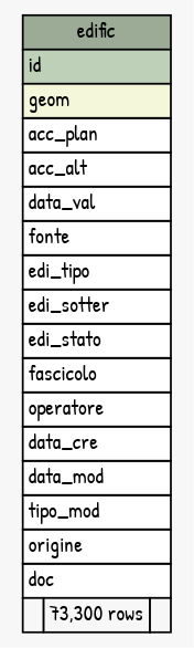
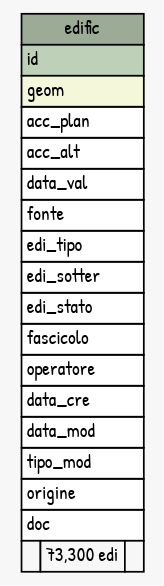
  digraph {
    bgcolor="#f7f7f7"
    fontname="Patrick Hand"
    fontsize=11
    nodesep=0.18
    rankdir=RL
    ranksep=0.46
-   n1 [fontname="Patrick Hand" fontsize=11 label=<     <TABLE BORDER="0" CELLBORDER="1" CELLSPACING="0" BGCOLOR="#ffffff">       <TR><TD COLSPAN="3" BGCOLOR="#9bab96" ALIGN="CENTER">edific</TD></TR>       <TR><TD PORT="id" COLSPAN="3" BGCOLOR="#bed1b8" ALIGN="LEFT">id</TD></TR>       <TR><TD PORT="geom" COLSPAN="3" BGCOLOR="#f4f7da" ALIGN="LEFT">geom</TD></TR>       <TR><TD PORT="acc_plan" COLSPAN="3" ALIGN="LEFT">acc_plan</TD></TR>       <TR><TD PORT="acc_alt" COLSPAN="3" ALIGN="LEFT">acc_alt</TD></TR>       <TR><TD PORT="data_val" COLSPAN="3" ALIGN="LEFT">data_val</TD></TR>       <TR><TD PORT="fonte" COLSPAN="3" ALIGN="LEFT">fonte</TD></TR>       <TR><TD PORT="edi_tipo" COLSPAN="3" ALIGN="LEFT">edi_tipo</TD></TR>       <TR><TD PORT="edi_sotter" COLSPAN="3" ALIGN="LEFT">edi_sotter</TD></TR>       <TR><TD PORT="edi_stato" COLSPAN="3" ALIGN="LEFT">edi_stato</TD></TR>       <TR><TD PORT="fascicolo" COLSPAN="3" ALIGN="LEFT">fascicolo</TD></TR>       <TR><TD PORT="operatore" COLSPAN="3" ALIGN="LEFT">operatore</TD></TR>       <TR><TD PORT="data_cre" COLSPAN="3" ALIGN="LEFT">data_cre</TD></TR>       <TR><TD PORT="data_mod" COLSPAN="3" ALIGN="LEFT">data_mod</TD></TR>       <TR><TD PORT="tipo_mod" COLSPAN="3" ALIGN="LEFT">tipo_mod</TD></TR>       <TR><TD PORT="origine" COLSPAN="3" ALIGN="LEFT">origine</TD></TR>       <TR><TD PORT="doc" COLSPAN="3" ALIGN="LEFT">doc</TD></TR>       <TR><TD ALIGN="LEFT" BGCOLOR="#f7f7f7">  </TD><TD ALIGN="RIGHT" BGCOLOR="#f7f7f7">73,300 rows</TD><TD ALIGN="RIGHT" BGCOLOR="#f7f7f7">  </TD></TR>     </TABLE>> shape=plaintext]
+   n1 [fontname="Patrick Hand" fontsize=11 label=<     <TABLE BORDER="0" CELLBORDER="1" CELLSPACING="0" BGCOLOR="#ffffff">       <TR><TD COLSPAN="3" BGCOLOR="#9bab96" ALIGN="CENTER">edific</TD></TR>       <TR><TD PORT="id" COLSPAN="3" BGCOLOR="#bed1b8" ALIGN="LEFT">id</TD></TR>       <TR><TD PORT="geom" COLSPAN="3" BGCOLOR="#f4f7da" ALIGN="LEFT">geom</TD></TR>       <TR><TD PORT="acc_plan" COLSPAN="3" ALIGN="LEFT">acc_plan</TD></TR>       <TR><TD PORT="acc_alt" COLSPAN="3" ALIGN="LEFT">acc_alt</TD></TR>       <TR><TD PORT="data_val" COLSPAN="3" ALIGN="LEFT">data_val</TD></TR>       <TR><TD PORT="fonte" COLSPAN="3" ALIGN="LEFT">fonte</TD></TR>       <TR><TD PORT="edi_tipo" COLSPAN="3" ALIGN="LEFT">edi_tipo</TD></TR>       <TR><TD PORT="edi_sotter" COLSPAN="3" ALIGN="LEFT">edi_sotter</TD></TR>       <TR><TD PORT="edi_stato" COLSPAN="3" ALIGN="LEFT">edi_stato</TD></TR>       <TR><TD PORT="fascicolo" COLSPAN="3" ALIGN="LEFT">fascicolo</TD></TR>       <TR><TD PORT="operatore" COLSPAN="3" ALIGN="LEFT">operatore</TD></TR>       <TR><TD PORT="data_cre" COLSPAN="3" ALIGN="LEFT">data_cre</TD></TR>       <TR><TD PORT="data_mod" COLSPAN="3" ALIGN="LEFT">data_mod</TD></TR>       <TR><TD PORT="tipo_mod" COLSPAN="3" ALIGN="LEFT">tipo_mod</TD></TR>       <TR><TD PORT="origine" COLSPAN="3" ALIGN="LEFT">origine</TD></TR>       <TR><TD PORT="doc" COLSPAN="3" ALIGN="LEFT">doc</TD></TR>       <TR><TD ALIGN="LEFT" BGCOLOR="#f7f7f7">  </TD><TD ALIGN="RIGHT" BGCOLOR="#f7f7f7">73,300 edi</TD><TD ALIGN="RIGHT" BGCOLOR="#f7f7f7">  </TD></TR>     </TABLE>> shape=plaintext]
  }
